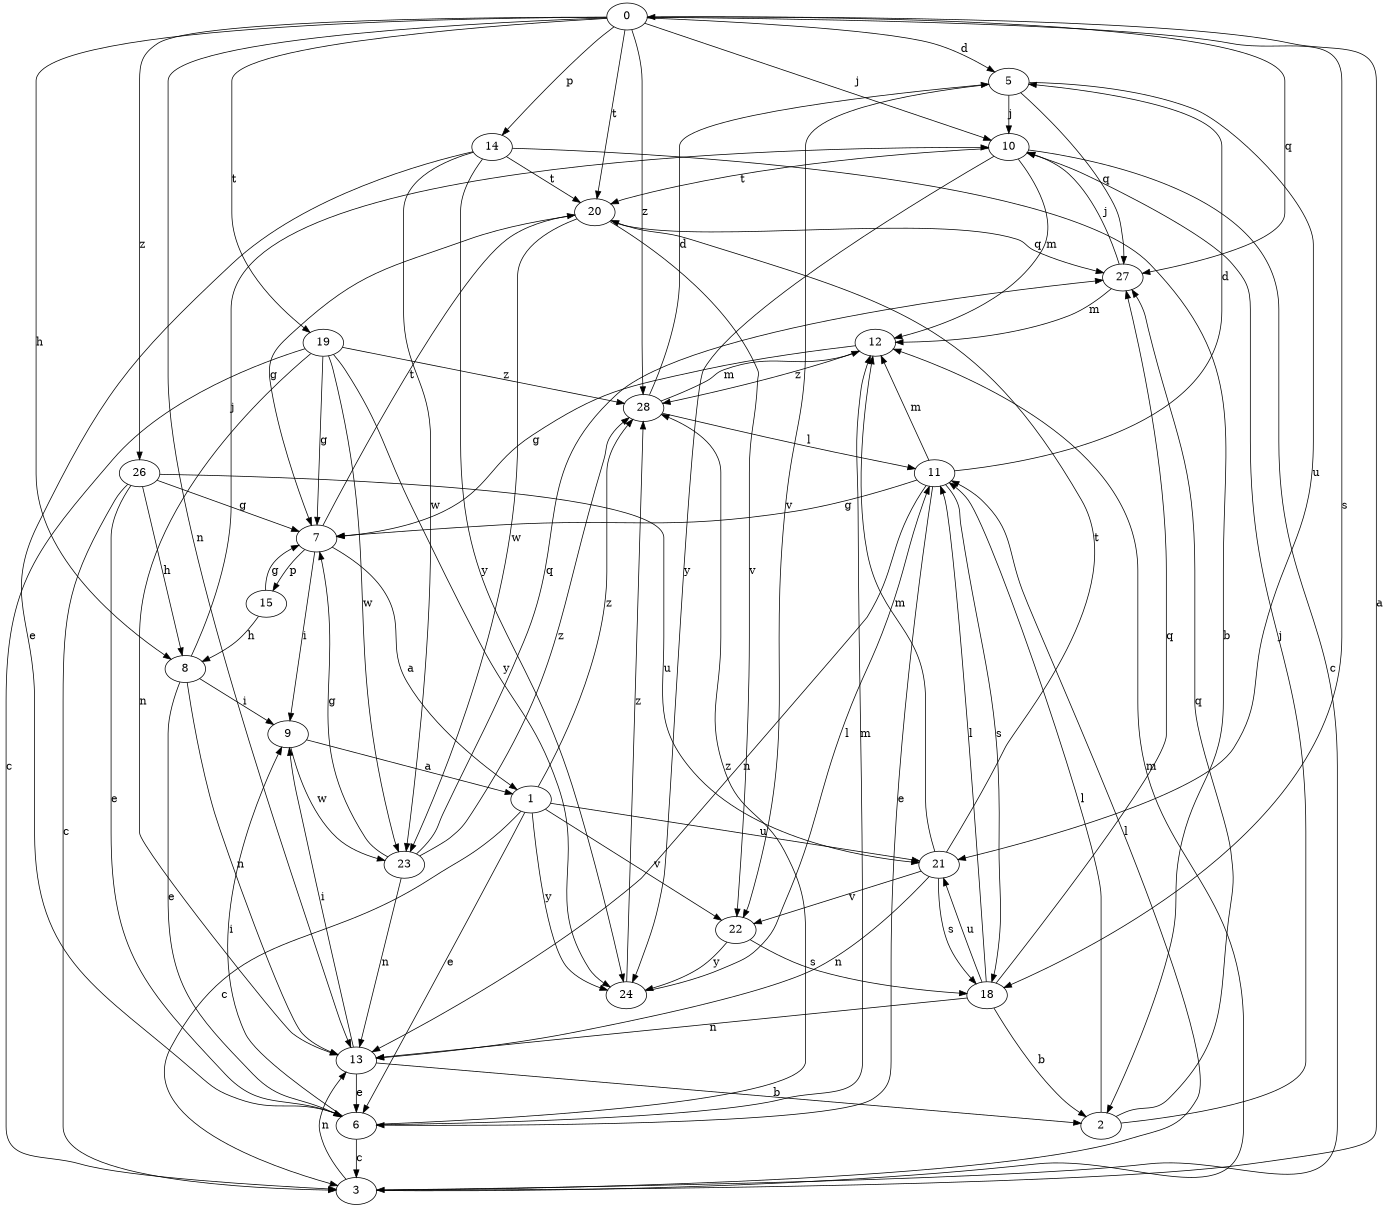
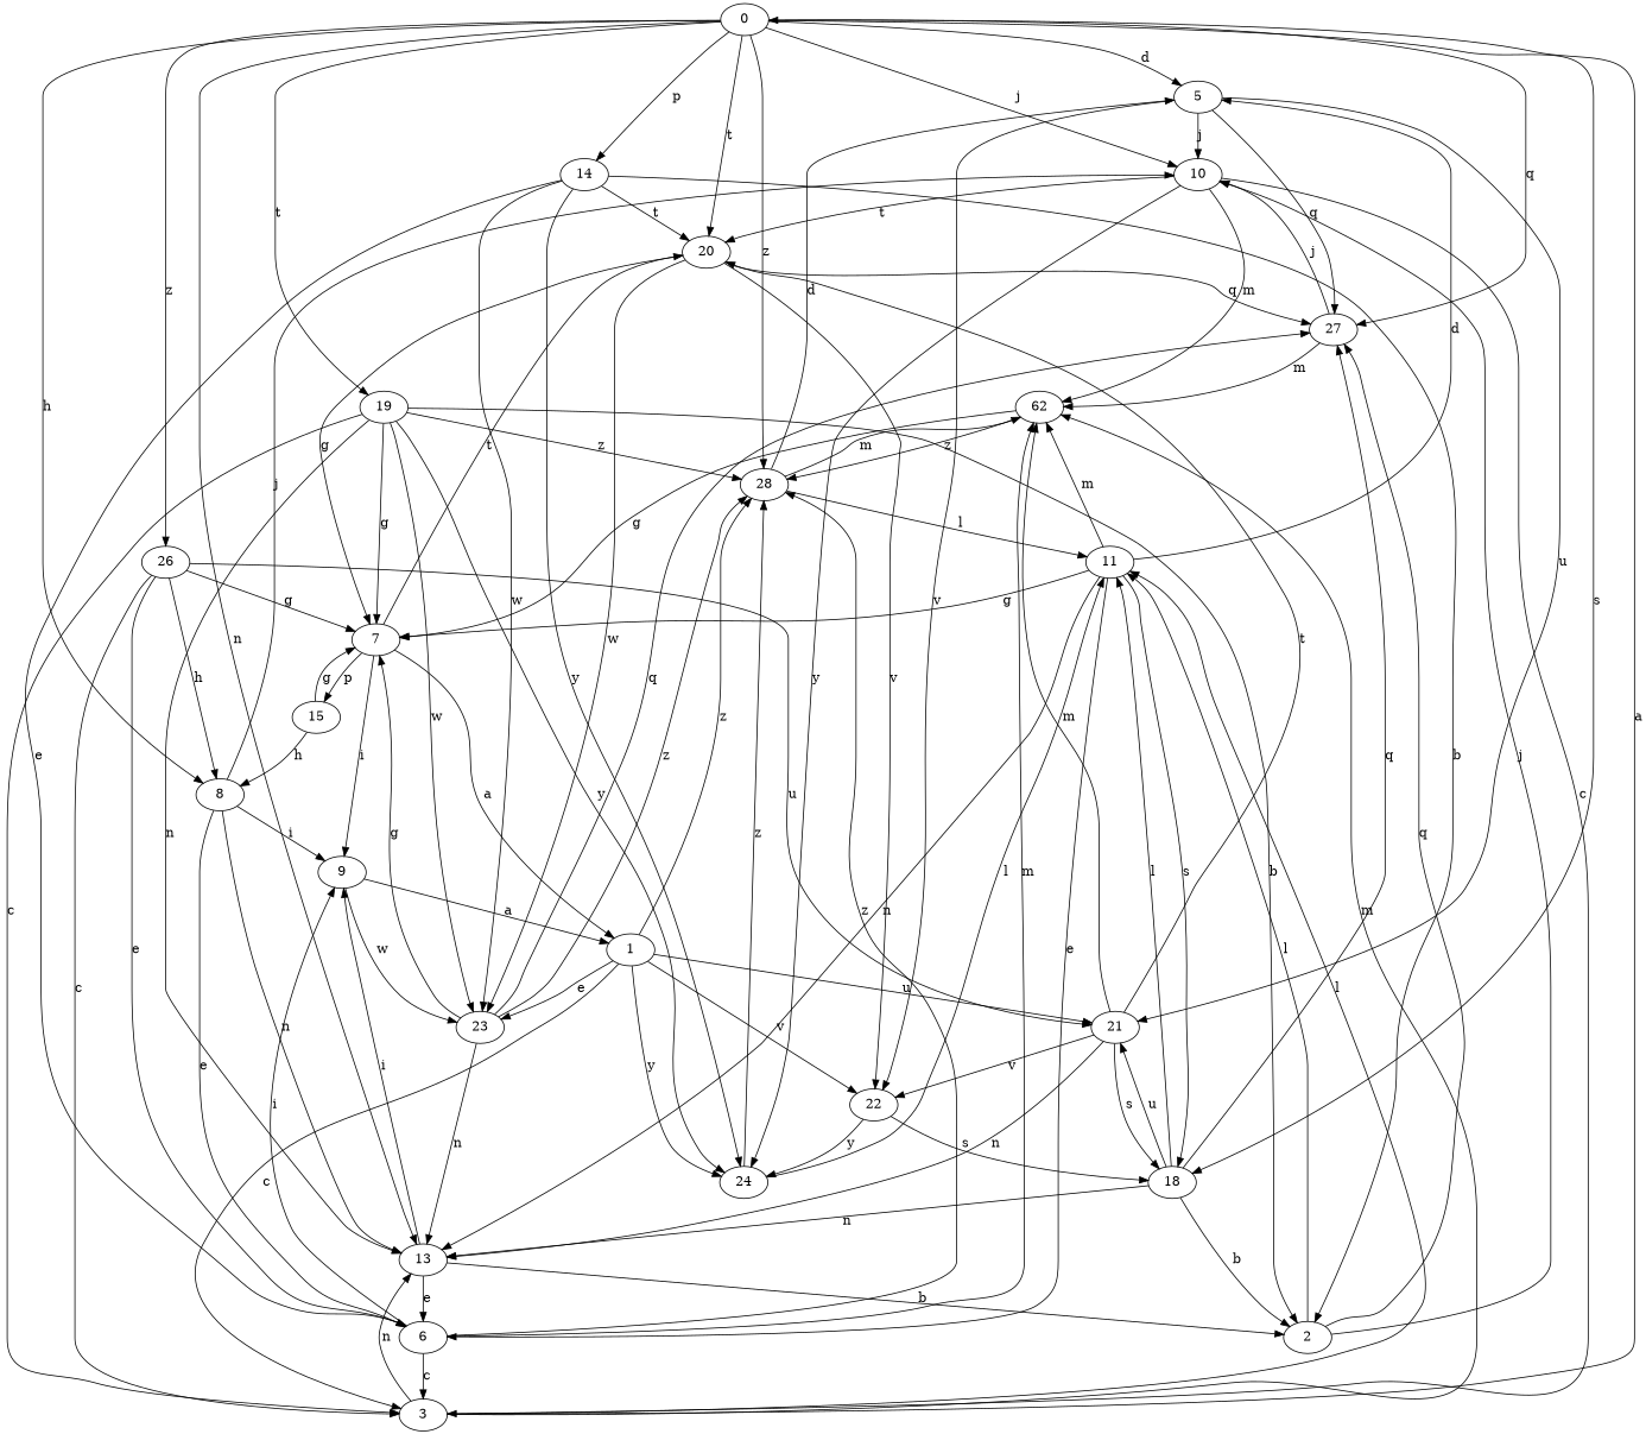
  strict digraph {
    0
    5
    8
    10
    13
    14
    n7 [label=27]
    18
    19
    20
    26
    28
    21
    22
    6
    9
    3
    24
-   12
+   12 [label=62]
    2
    23
    11
    7
    1
    15
    0 -> 5 [label=d]
    0 -> 8 [label=h]
    0 -> 10 [label=j]
    0 -> 13 [label=n]
    0 -> 14 [label=p]
    0 -> n7 [label=q]
    0 -> 18 [label=s]
    0 -> 19 [label=t]
    0 -> 20 [label=t]
    0 -> 26 [label=z]
    0 -> 28 [label=z]
    5 -> 10 [label=j]
    5 -> n7 [label=q]
    5 -> 21 [label=u]
    5 -> 22 [label=v]
    8 -> 10 [label=j]
    8 -> 13 [label=n]
    8 -> 6 [label=e]
    8 -> 9 [label=i]
    10 -> 20 [label=t]
    10 -> 3 [label=c]
    10 -> 24 [label=y]
    10 -> 12 [label=m]
    13 -> 6 [label=e]
    13 -> 9 [label=i]
    13 -> 2 [label=b]
    14 -> 20 [label=t]
    14 -> 6 [label=e]
    14 -> 24 [label=y]
    14 -> 2 [label=b]
    14 -> 23 [label=w]
    n7 -> 10 [label=j]
    n7 -> 12 [label=m]
    18 -> 13 [label=n]
    18 -> n7 [label=q]
    18 -> 21 [label=u]
    18 -> 2 [label=b]
    18 -> 11 [label=l]
    19 -> 13 [label=n]
    19 -> 28 [label=z]
    19 -> 3 [label=c]
    19 -> 24 [label=y]
+   19 -> 2 [label=b]
    19 -> 23 [label=w]
    19 -> 7 [label=g]
    20 -> n7 [label=q]
    20 -> 22 [label=v]
    20 -> 23 [label=w]
    20 -> 7 [label=g]
    26 -> 8 [label=h]
    26 -> 21 [label=u]
    26 -> 6 [label=e]
    26 -> 3 [label=c]
    26 -> 7 [label=g]
    28 -> 5 [label=d]
    28 -> 12 [label=m]
    28 -> 11 [label=l]
    21 -> 13 [label=n]
    21 -> 18 [label=s]
    21 -> 20 [label=t]
    21 -> 22 [label=v]
    21 -> 12 [label=m]
    22 -> 18 [label=s]
    22 -> 24 [label=y]
    6 -> 28 [label=z]
    6 -> 9 [label=i]
    6 -> 3 [label=c]
    6 -> 12 [label=m]
    9 -> 23 [label=w]
    9 -> 1 [label=a]
    3 -> 0 [label=a]
    3 -> 13 [label=n]
    3 -> 12 [label=m]
    3 -> 11 [label=l]
    24 -> 28 [label=z]
    24 -> 11 [label=l]
    12 -> 28 [label=z]
    12 -> 7 [label=g]
    2 -> 10 [label=j]
    2 -> n7 [label=q]
    2 -> 11 [label=l]
    23 -> 13 [label=n]
    23 -> n7 [label=q]
    23 -> 28 [label=z]
    23 -> 7 [label=g]
    11 -> 5 [label=d]
    11 -> 13 [label=n]
    11 -> 18 [label=s]
    11 -> 6 [label=e]
    11 -> 12 [label=m]
    11 -> 7 [label=g]
    7 -> 20 [label=t]
    7 -> 9 [label=i]
    7 -> 1 [label=a]
    7 -> 15 [label=p]
    1 -> 28 [label=z]
    1 -> 21 [label=u]
    1 -> 22 [label=v]
-   1 -> 6 [label=e]
+   1 -> 23 [label=e]
    1 -> 3 [label=c]
    1 -> 24 [label=y]
    15 -> 8 [label=h]
    15 -> 7 [label=g]
  }
